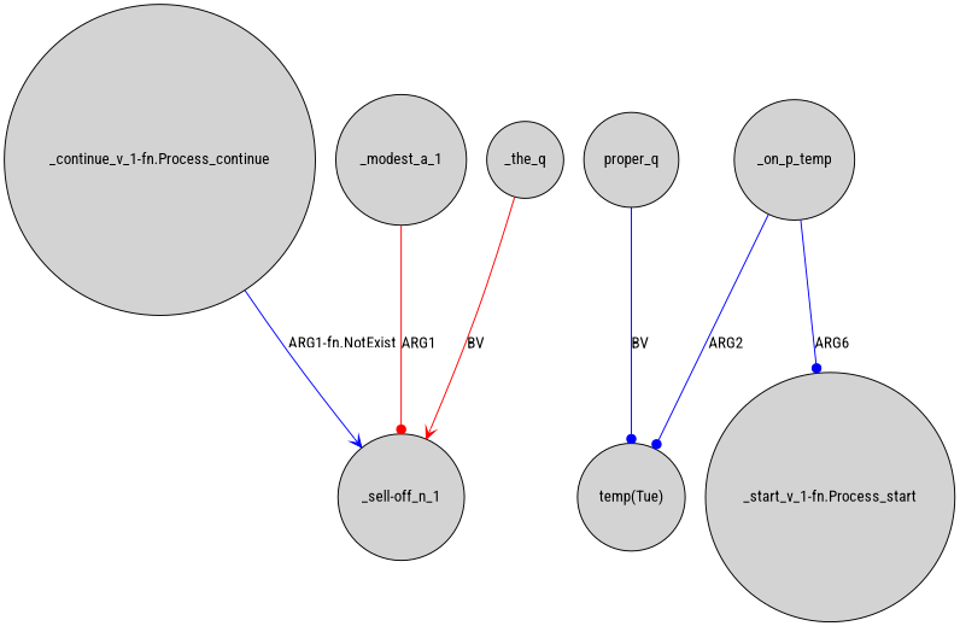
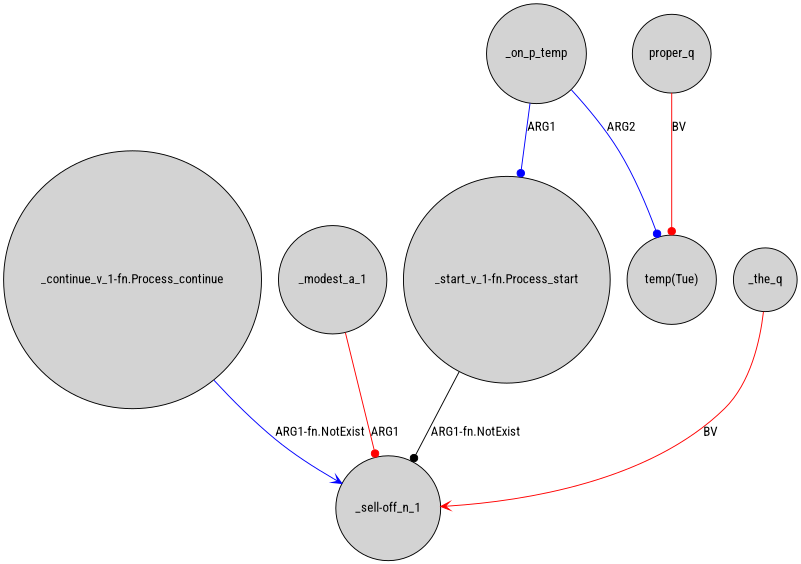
  digraph {
    fontname="Roboto Condensed"
    node [fontname="Roboto Condensed" shape=circle style=filled]
    edge [arrowhead=dot color=blue fontname="Roboto Condensed"]
    "_continue_v_1-fn.Process_continue"
    "_sell-off_n_1"
    n3 [label="temp(Tue)"]
    proper_q
    _modest_a_1
    _on_p_temp
    "_start_v_1-fn.Process_start"
    _the_q
    "_continue_v_1-fn.Process_continue" -> "_sell-off_n_1" [arrowhead=vee label="ARG1-fn.NotExist"]
-   proper_q -> n3 [label=BV]
+   proper_q -> n3 [color=red label=BV]
    _modest_a_1 -> "_sell-off_n_1" [color=red label=ARG1]
    _on_p_temp -> n3 [label=ARG2]
-   _on_p_temp -> "_start_v_1-fn.Process_start" [label=ARG6]
+   _on_p_temp -> "_start_v_1-fn.Process_start" [label=ARG1]
+   "_start_v_1-fn.Process_start" -> "_sell-off_n_1" [color=black label="ARG1-fn.NotExist"]
    _the_q -> "_sell-off_n_1" [arrowhead=vee color=red label=BV]
  }
